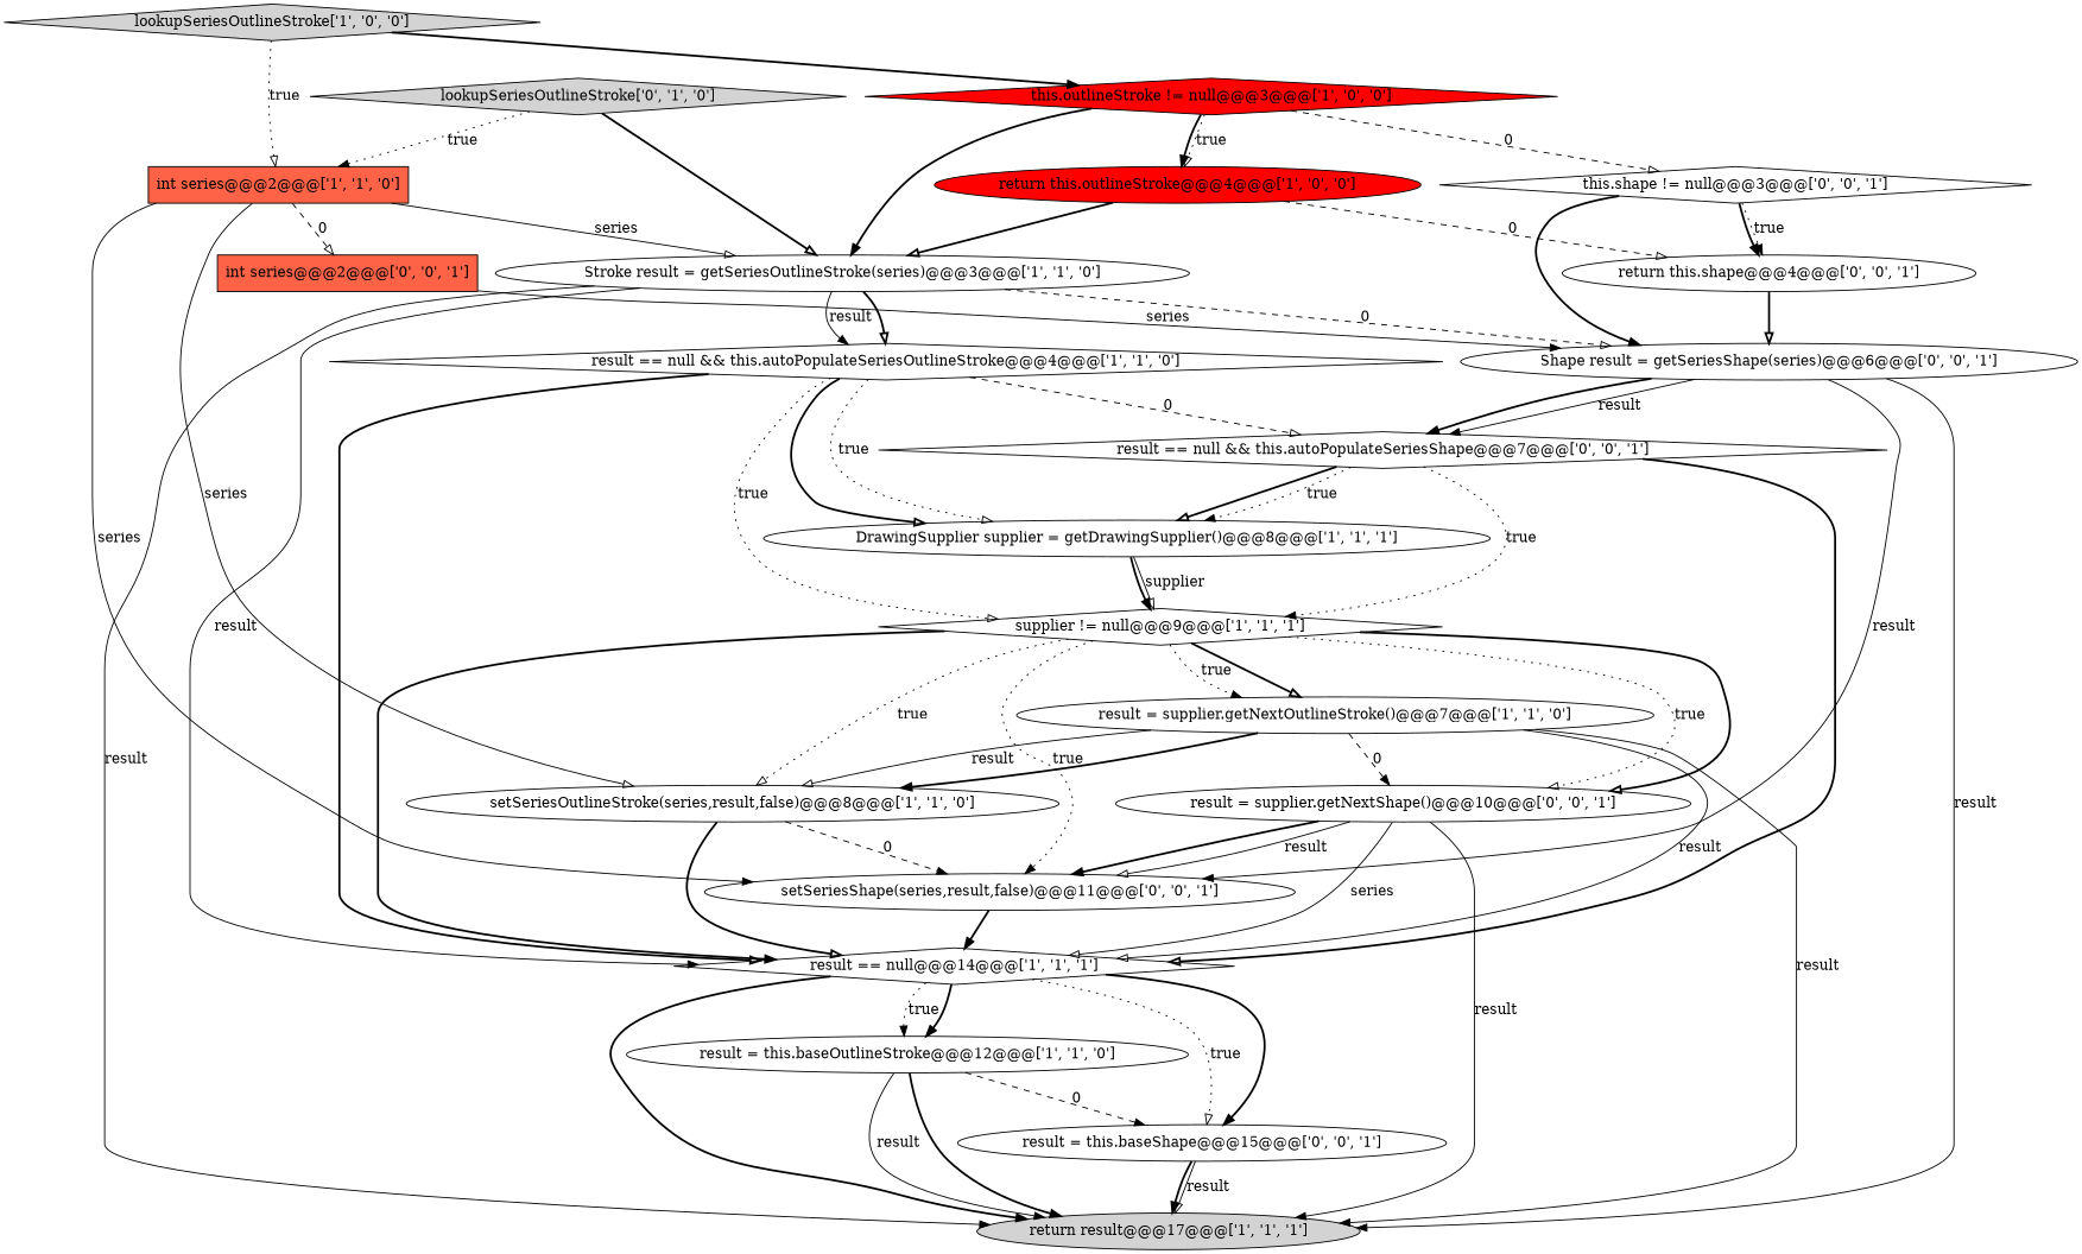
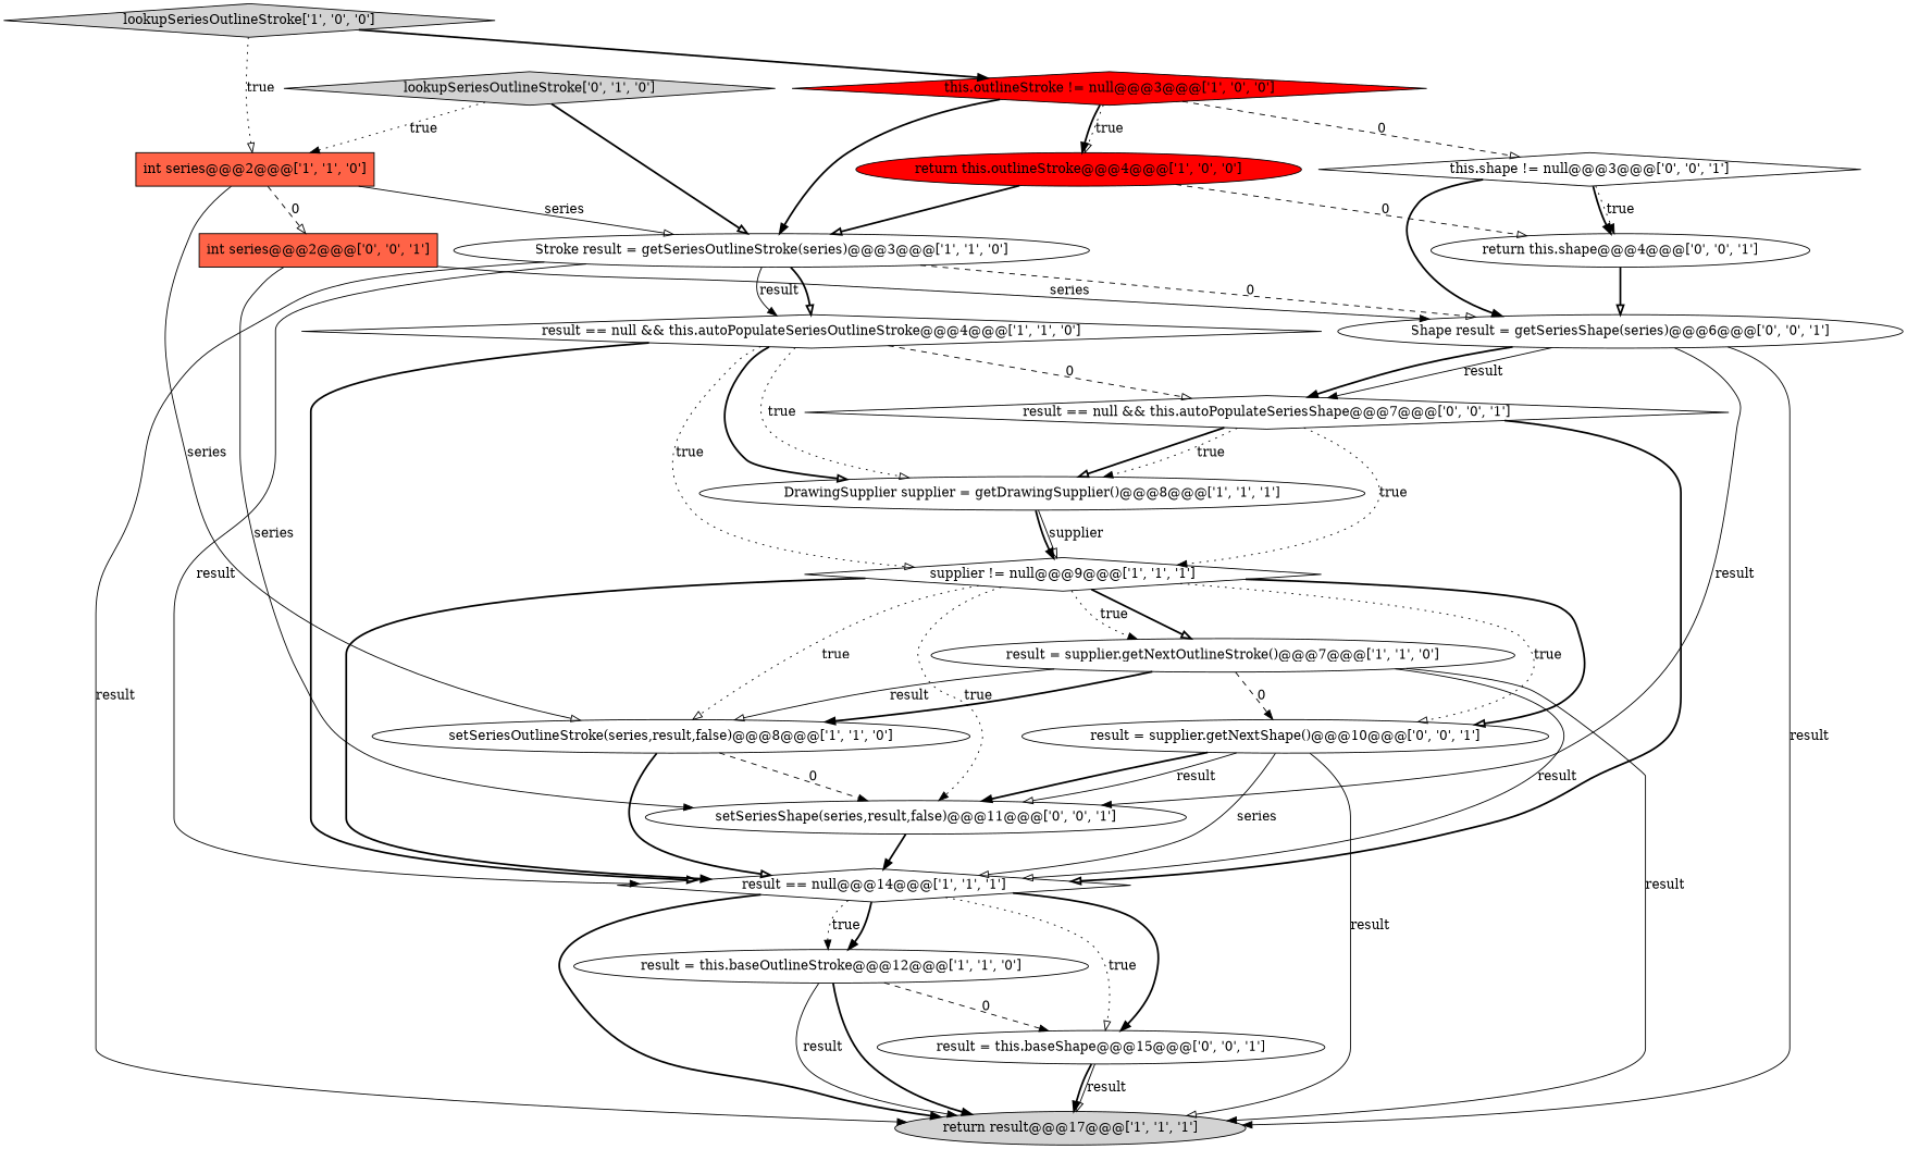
  digraph {
    node [fillcolor=white shape=ellipse style=filled]
    edge [arrowhead=normal style=bold]
    n1 [label="result == null@@@14@@@['1', '1', '1']" shape=diamond]
    n2 [label="result = this.baseOutlineStroke@@@12@@@['1', '1', '0']"]
    n3 [fillcolor=lightgray label="return result@@@17@@@['1', '1', '1']"]
    n4 [label="result = this.baseShape@@@15@@@['0', '0', '1']"]
    n5 [label="DrawingSupplier supplier = getDrawingSupplier()@@@8@@@['1', '1', '1']"]
    n6 [label="supplier != null@@@9@@@['1', '1', '1']" shape=diamond]
    n7 [label="result = supplier.getNextOutlineStroke()@@@7@@@['1', '1', '0']"]
    n8 [label="result = supplier.getNextShape()@@@10@@@['0', '0', '1']"]
    n9 [label="setSeriesOutlineStroke(series,result,false)@@@8@@@['1', '1', '0']"]
    n10 [label="setSeriesShape(series,result,false)@@@11@@@['0', '0', '1']"]
    n11 [label="Stroke result = getSeriesOutlineStroke(series)@@@3@@@['1', '1', '0']"]
    n12 [label="result == null && this.autoPopulateSeriesOutlineStroke@@@4@@@['1', '1', '0']" shape=diamond]
    n13 [label="Shape result = getSeriesShape(series)@@@6@@@['0', '0', '1']"]
    n14 [label="result == null && this.autoPopulateSeriesShape@@@7@@@['0', '0', '1']" shape=diamond]
    n15 [fillcolor=red label="this.outlineStroke != null@@@3@@@['1', '0', '0']" shape=diamond]
    n16 [label="this.shape != null@@@3@@@['0', '0', '1']" shape=diamond]
    n17 [fillcolor=red label="return this.outlineStroke@@@4@@@['1', '0', '0']"]
    n18 [label="return this.shape@@@4@@@['0', '0', '1']"]
    n19 [fillcolor=tomato label="int series@@@2@@@['0', '0', '1']" shape=box]
    n20 [fillcolor=lightgray label="lookupSeriesOutlineStroke['1', '0', '0']" shape=diamond]
    n21 [fillcolor=tomato label="int series@@@2@@@['1', '1', '0']" shape=box]
    n22 [fillcolor=lightgray label="lookupSeriesOutlineStroke['0', '1', '0']" shape=diamond]
    n1 -> n2 [label=true style=dotted]
    n1 -> n2
    n1 -> n3
    n1 -> n4
    n1 -> n4 [arrowhead=onormal label=true style=dotted]
    n2 -> n3
    n2 -> n3 [label=result style=solid]
    n2 -> n4 [label=0 style=dashed]
    n4 -> n3
    n4 -> n3 [arrowhead=onormal label=result style=solid]
    n5 -> n6 [arrowhead=onormal label=supplier style=solid]
    n5 -> n6
    n6 -> n1
    n6 -> n7 [arrowhead=onormal]
    n6 -> n7 [label=true style=dotted]
    n6 -> n8 [arrowhead=onormal]
    n6 -> n8 [arrowhead=onormal label=true style=dotted]
    n6 -> n9 [arrowhead=onormal label=true style=dotted]
    n6 -> n10 [label=true style=dotted]
    n7 -> n1 [arrowhead=onormal label=result style=solid]
    n7 -> n3 [label=result style=solid]
    n7 -> n8 [label=0 style=dashed]
    n7 -> n9
    n7 -> n9 [arrowhead=onormal label=result style=solid]
    n8 -> n1 [arrowhead=onormal label=series style=solid]
-   n8 -> n3 [label=result style=solid]
+   n8 -> n3 [arrowhead=onormal label=result style=solid]
    n8 -> n10 [arrowhead=onormal label=result style=solid]
    n8 -> n10
    n9 -> n1 [arrowhead=onormal]
    n9 -> n10 [label=0 style=dashed]
    n10 -> n1
    n11 -> n1 [label=result style=solid]
    n11 -> n3 [label=result style=solid]
    n11 -> n12 [arrowhead=onormal]
    n11 -> n12 [label=result style=solid]
    n11 -> n13 [arrowhead=onormal label=0 style=dashed]
    n12 -> n1 [arrowhead=onormal]
    n12 -> n5 [arrowhead=onormal]
    n12 -> n5 [arrowhead=onormal label=true style=dotted]
    n12 -> n6 [arrowhead=onormal label=true style=dotted]
    n12 -> n14 [arrowhead=onormal label=0 style=dashed]
    n13 -> n3 [label=result style=solid]
    n13 -> n10 [label=result style=solid]
    n13 -> n14 [label=result style=solid]
    n13 -> n14
    n14 -> n1 [arrowhead=onormal]
    n14 -> n5 [arrowhead=onormal]
    n14 -> n5 [label=true style=dotted]
    n14 -> n6 [label=true style=dotted]
    n15 -> n11
    n15 -> n16 [arrowhead=onormal label=0 style=dashed]
    n15 -> n17 [arrowhead=onormal label=true style=dotted]
    n15 -> n17
    n16 -> n13
    n16 -> n18 [label=true style=dotted]
    n16 -> n18
    n17 -> n11 [arrowhead=onormal]
    n17 -> n18 [arrowhead=onormal label=0 style=dashed]
    n18 -> n13 [arrowhead=onormal]
-   n21 -> n10 [label=series style=solid]
+   n19 -> n10 [label=series style=solid]
    n19 -> n13 [label=series style=solid]
    n20 -> n15
    n20 -> n21 [arrowhead=onormal label=true style=dotted]
    n21 -> n9 [arrowhead=onormal label=series style=solid]
    n21 -> n11 [arrowhead=onormal label=series style=solid]
    n21 -> n19 [arrowhead=onormal label=0 style=dashed]
    n22 -> n11 [arrowhead=onormal]
    n22 -> n21 [label=true style=dotted]
  }
